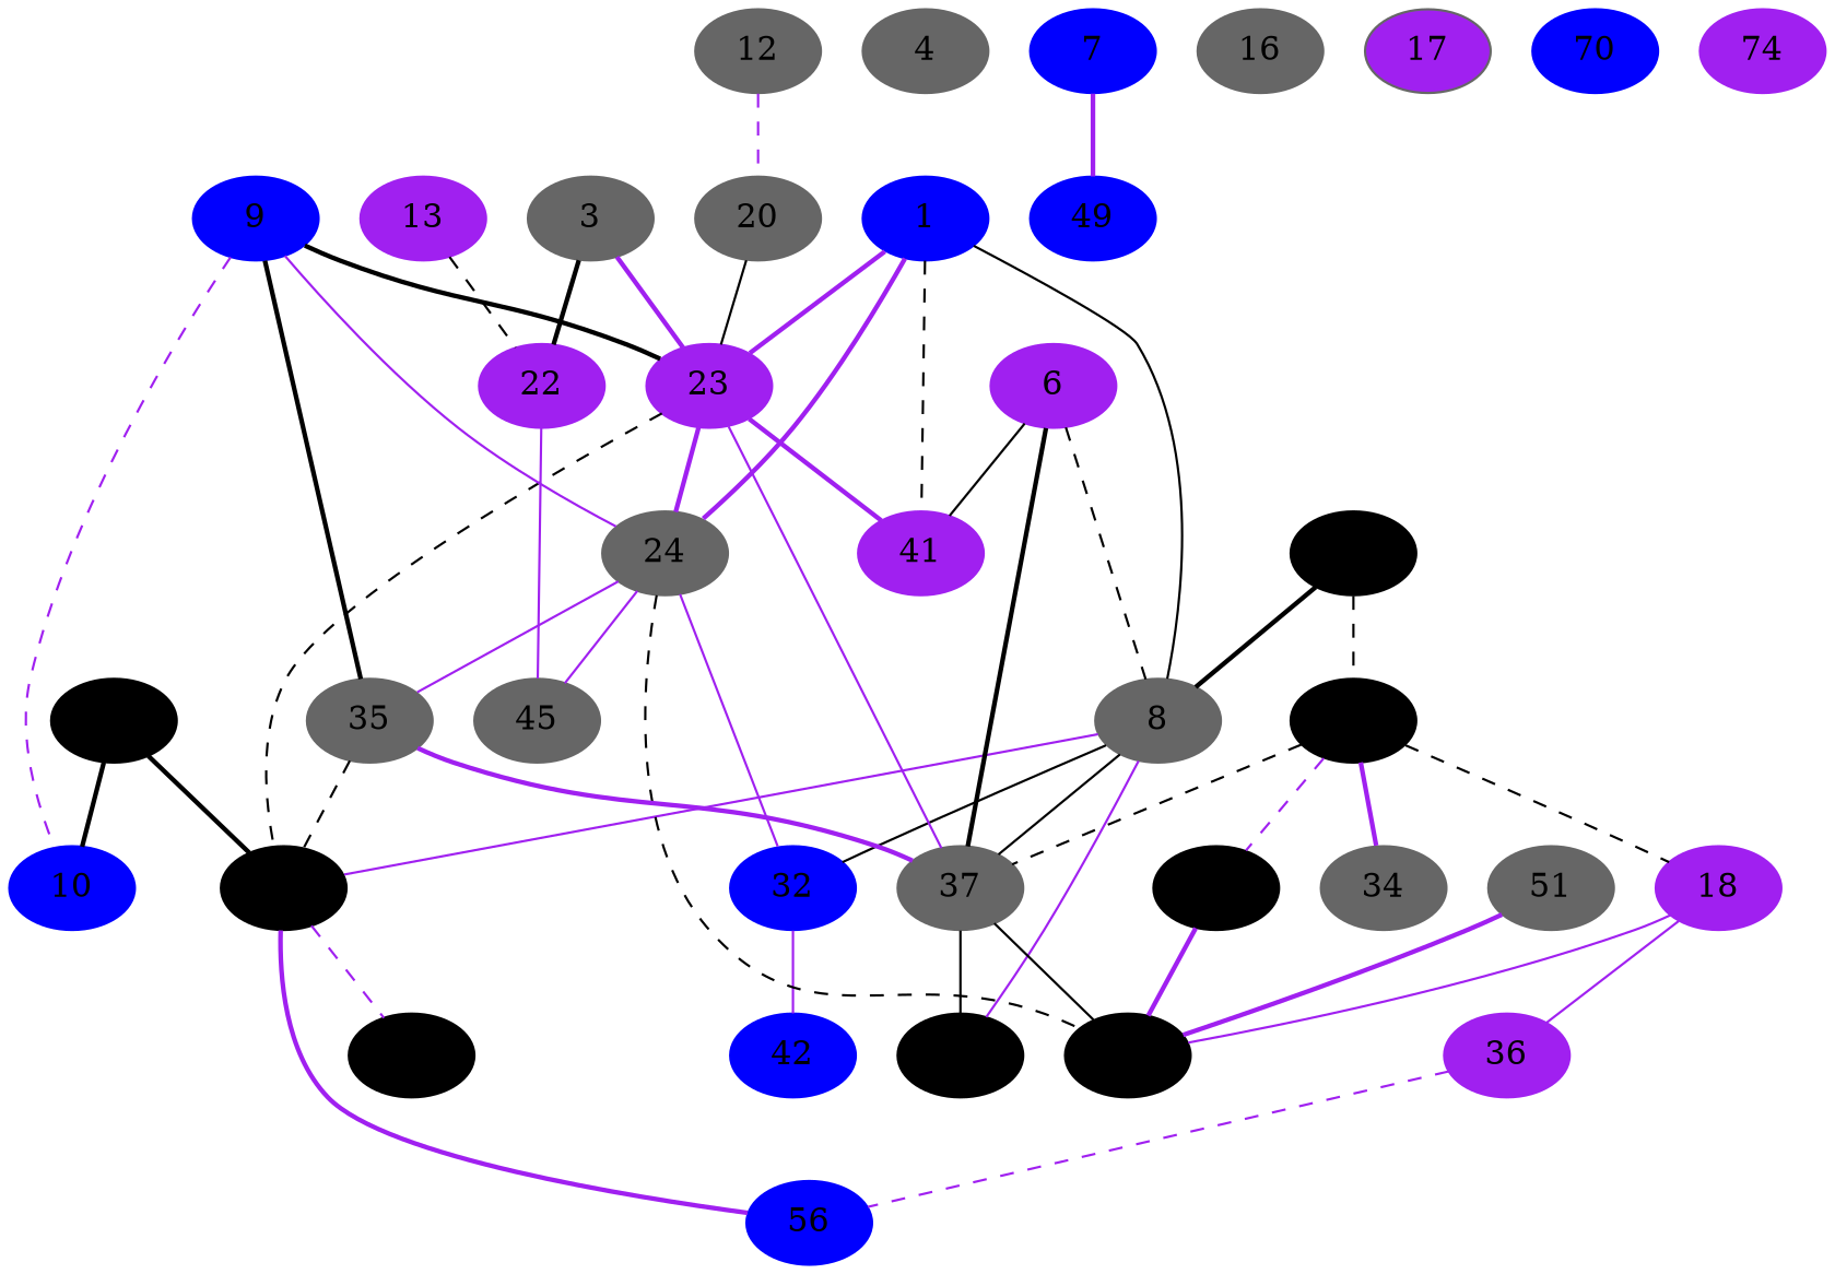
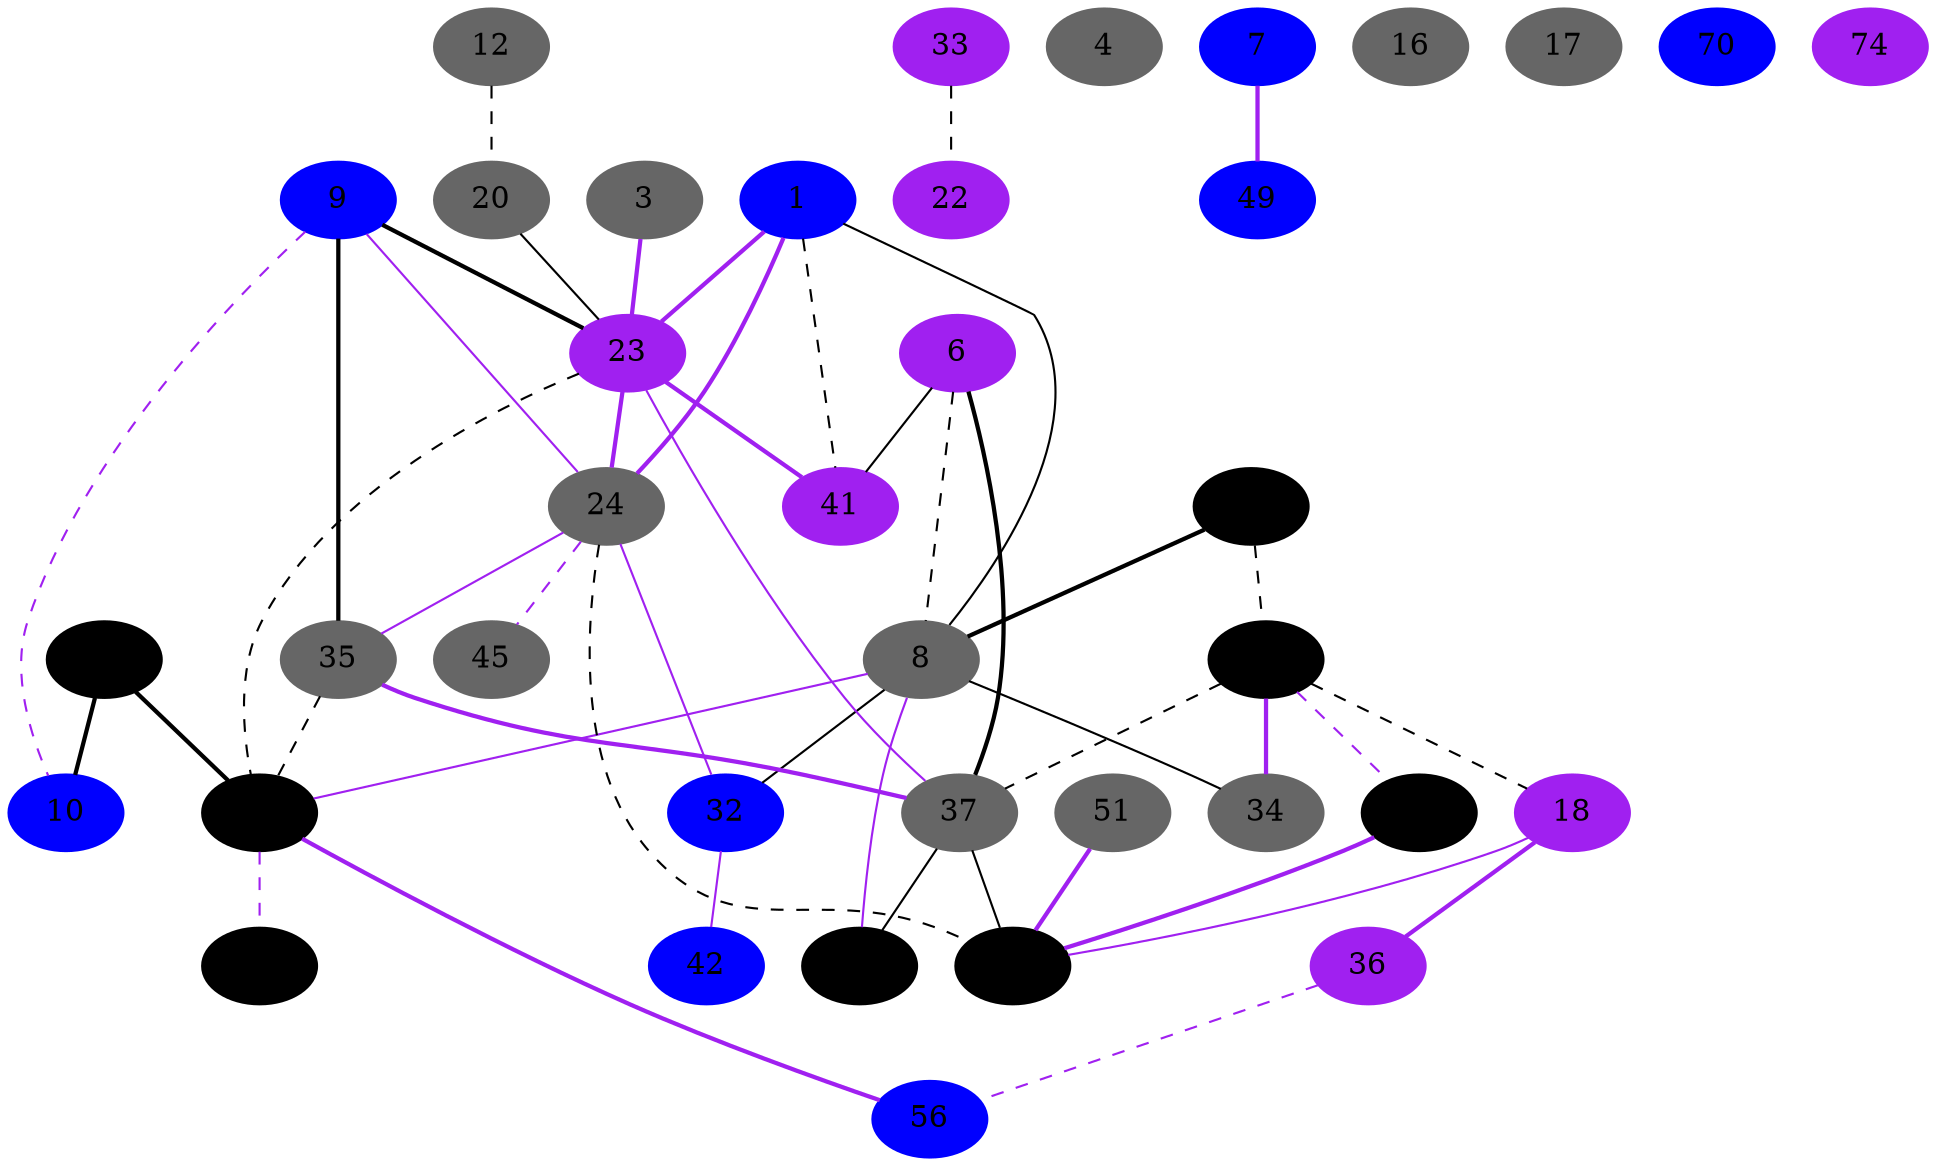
  graph {
    node [color=gray40 style=filled]
    edge [color=purple style=bold]
    8 [super="+46+27"]
    38 [color=black super="+64"]
    37 [super="+43+54"]
    32 [color=blue super="+60"]
    50 [color=black]
    1 [color=blue]
    23 [color=purple super="+68"]
    24 [super="+25"]
    41 [color=purple super="+63"]
    35 [super="+58"]
    55 [color=black super="+61"]
    45
    2 [color=black]
    10 [color=blue]
    56 [color=blue]
    40 [color=black]
    3
    n18 [color=purple label=22 super="+29"]
    4
    5 [color=black super="+65"]
    11 [color=black super="+57+22"]
    15 [color=black]
    18 [color=purple super="+66"]
    34 [super="+48"]
    6 [color=purple super="+14+31"]
    7 [color=blue]
    49 [color=blue]
    42 [color=blue]
    9 [color=blue super="+26+19+21"]
    36 [color=purple super="+47"]
    20 [super="+52"]
    12
-   13 [color=purple super="+33"]
+   13 [color=purple super="+33" label=33]
    16
-   17 [fillcolor=purple]
+   17
    51
    70 [color=blue]
    74 [color=purple]
    8 -- 38 [style=solid]
-   8 -- 37 [color=black style=solid]
+   8 -- 34 [color=black style=solid]
    8 -- 32 [color=black style=solid]
    8 -- 50 [style=solid]
    38 -- 56
    38 -- 40 [style=dashed]
    37 -- 50 [color=black style=solid]
    37 -- 55 [color=black style=solid weight=3]
    32 -- 42 [style=solid]
    1 -- 8 [color=black style=solid]
    1 -- 23
    1 -- 24 [weight=2]
    1 -- 41 [color=black style=dashed]
    23 -- 38 [color=black style=dashed]
    23 -- 37 [style=solid]
    23 -- 24
    23 -- 41
    24 -- 32 [style=solid]
    24 -- 35 [style=solid]
    24 -- 55 [color=black style=dashed]
-   24 -- 45 [style=solid]
+   24 -- 45 [style=dashed]
    35 -- 38 [color=black style=dashed]
    35 -- 37
    2 -- 38 [color=black weight=2]
    2 -- 10 [color=black]
    3 -- 23
-   3 -- n18 [color=black]
-   n18 -- 45 [style=solid]
    5 -- 8 [color=black]
    5 -- 11 [color=black style=dashed]
    11 -- 37 [color=black style=dashed]
    11 -- 15 [style=dashed]
    11 -- 18 [color=black style=dashed]
    11 -- 34
    15 -- 55
    18 -- 55 [style=solid]
-   18 -- 36 [style=solid]
+   18 -- 36
    6 -- 8 [color=black style=dashed]
    6 -- 37 [color=black]
    6 -- 41 [color=black style=solid]
    7 -- 49
    9 -- 23 [color=black]
    9 -- 24 [style=solid]
    9 -- 35 [color=black]
    9 -- 10 [style=dashed]
    36 -- 56 [style=dashed]
    20 -- 23 [color=black style=solid]
-   12 -- 20 [style=dashed]
+   12 -- 20 [color=black style=dashed]
    13 -- n18 [color=black style=dashed]
    51 -- 55
  }
